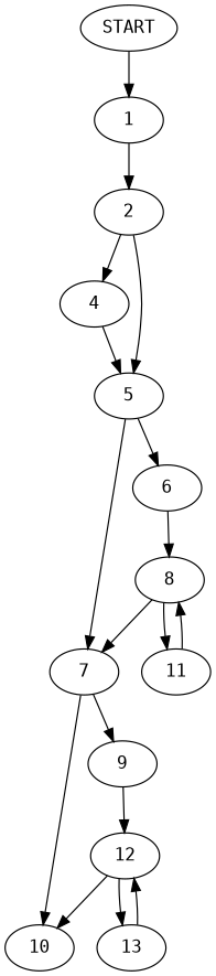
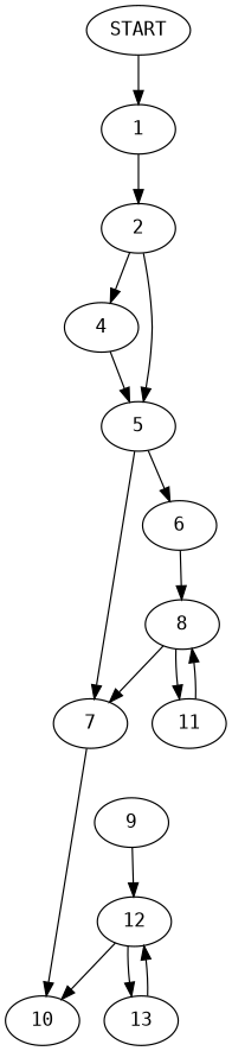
  digraph {
    fontname="DejaVu Sans Mono"
    node [fontname="DejaVu Sans Mono"]
    edge [fontname="DejaVu Sans Mono"]
    n1 [label=START]
    1
    2
    4
    5
    6
    7
    8
    9
    10
    11
    12
    13
    n1 -> 1
    1 -> 2
    2 -> 4
    2 -> 5
    4 -> 5
    5 -> 6
    5 -> 7
    6 -> 8
-   7 -> 9
    7 -> 10
    8 -> 7
    8 -> 11
    9 -> 12
    11 -> 8
    12 -> 10
    12 -> 13
    13 -> 12
  }
